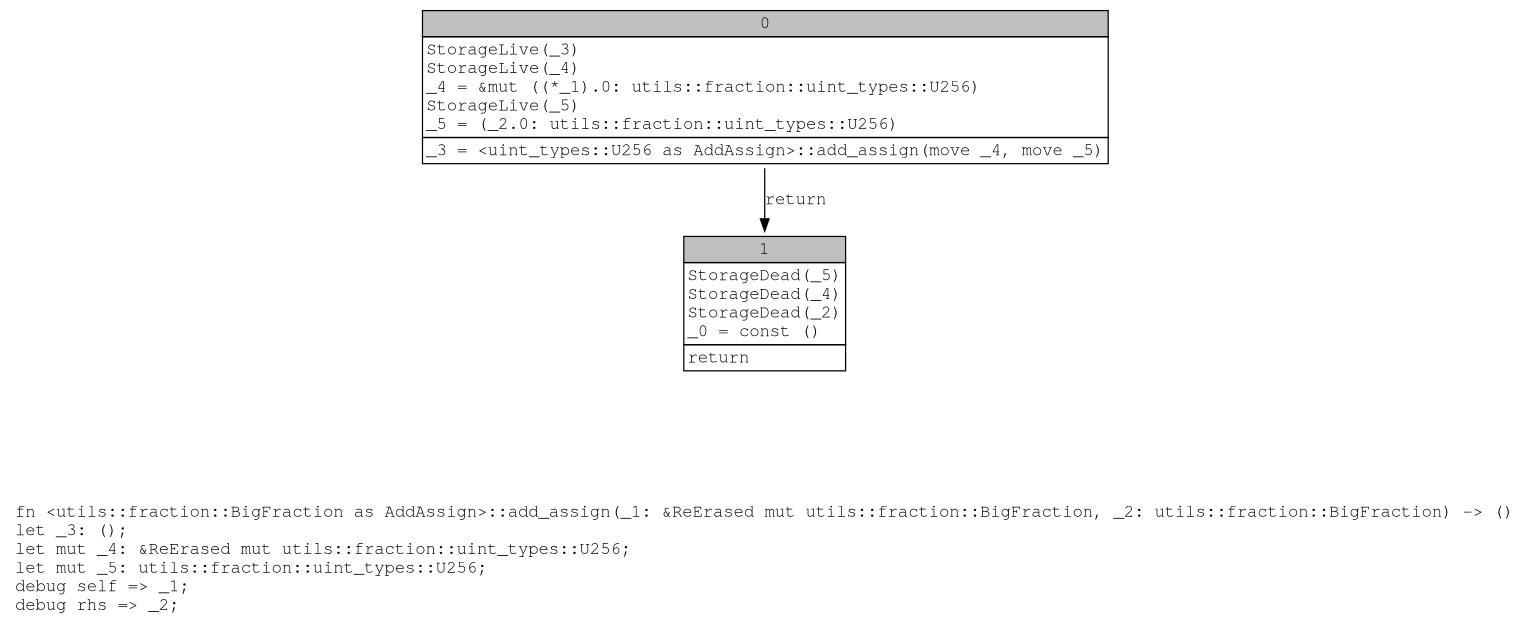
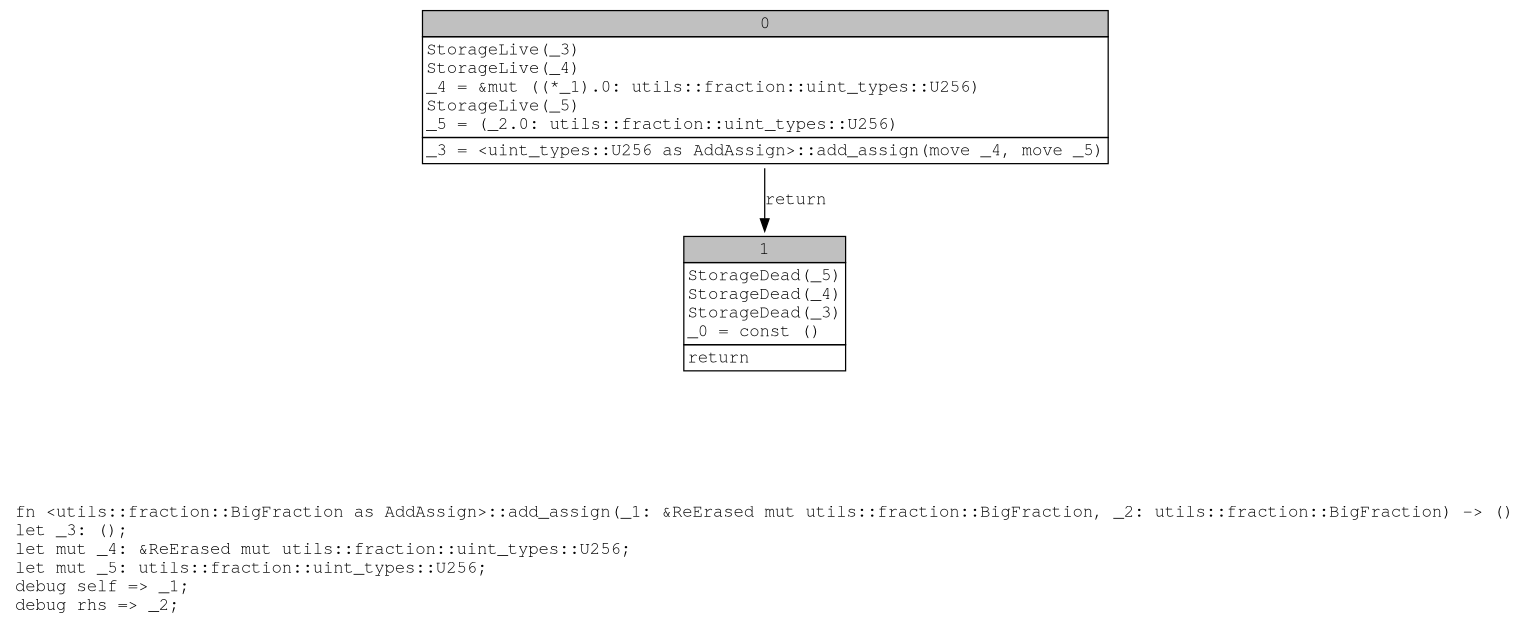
  digraph {
    fontname="Courier, monospace"
    label=<fn &lt;utils::fraction::BigFraction as AddAssign&gt;::add_assign(_1: &amp;ReErased mut utils::fraction::BigFraction, _2: utils::fraction::BigFraction) -&gt; ()<br align="left"/>let _3: ();<br align="left"/>let mut _4: &amp;ReErased mut utils::fraction::uint_types::U256;<br align="left"/>let mut _5: utils::fraction::uint_types::U256;<br align="left"/>debug self =&gt; _1;<br align="left"/>debug rhs =&gt; _2;<br align="left"/>>
    node [fontname="Courier, monospace" shape=none]
    n1 [label=<<table border="0" cellborder="1" cellspacing="0"><tr><td bgcolor="gray" align="center" colspan="1">0</td></tr><tr><td align="left" balign="left">StorageLive(_3)<br/>StorageLive(_4)<br/>_4 = &amp;mut ((*_1).0: utils::fraction::uint_types::U256)<br/>StorageLive(_5)<br/>_5 = (_2.0: utils::fraction::uint_types::U256)<br/></td></tr><tr><td align="left">_3 = &lt;uint_types::U256 as AddAssign&gt;::add_assign(move _4, move _5)</td></tr></table>>]
-   n2 [label=<<table border="0" cellborder="1" cellspacing="0"><tr><td bgcolor="gray" align="center" colspan="1">1</td></tr><tr><td align="left" balign="left">StorageDead(_5)<br/>StorageDead(_4)<br/>StorageDead(_2)<br/>_0 = const ()<br/></td></tr><tr><td align="left">return</td></tr></table>>]
+   n2 [label=<<table border="0" cellborder="1" cellspacing="0"><tr><td bgcolor="gray" align="center" colspan="1">1</td></tr><tr><td align="left" balign="left">StorageDead(_5)<br/>StorageDead(_4)<br/>StorageDead(_3)<br/>_0 = const ()<br/></td></tr><tr><td align="left">return</td></tr></table>>]
    n1 -> n2 [fontname="Courier, monospace" label=return]
  }
